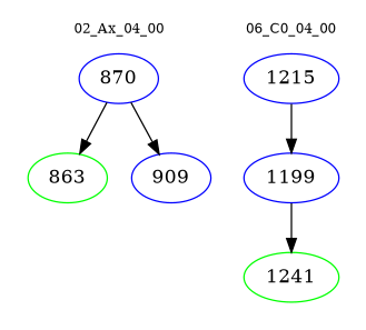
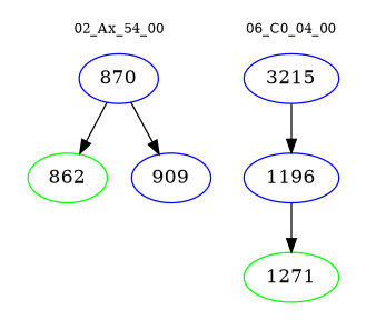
  digraph {
    node [color=blue]
    edge [color=black]
    n1 [label=870]
-   n2 [color=green label=863]
+   n2 [color=green label=862]
    n3 [label=909]
-   n4 [label=1215]
-   n5 [label=1199]
-   n6 [color=green label=1241]
+   n4 [label=3215]
+   n5 [label=1196]
+   n6 [color=green label=1271]
    subgraph cluster_1 {
      color=white
      fontsize=10
-     label="02_Ax_04_00"
+     label="02_Ax_54_00"
      n1
      n2
      n3
    }
    subgraph cluster_2 {
      color=white
      fontsize=10
      label="06_C0_04_00"
      n4
      n5
      n6
    }
    n1 -> n2
    n1 -> n3
    n4 -> n5
    n5 -> n6
  }
